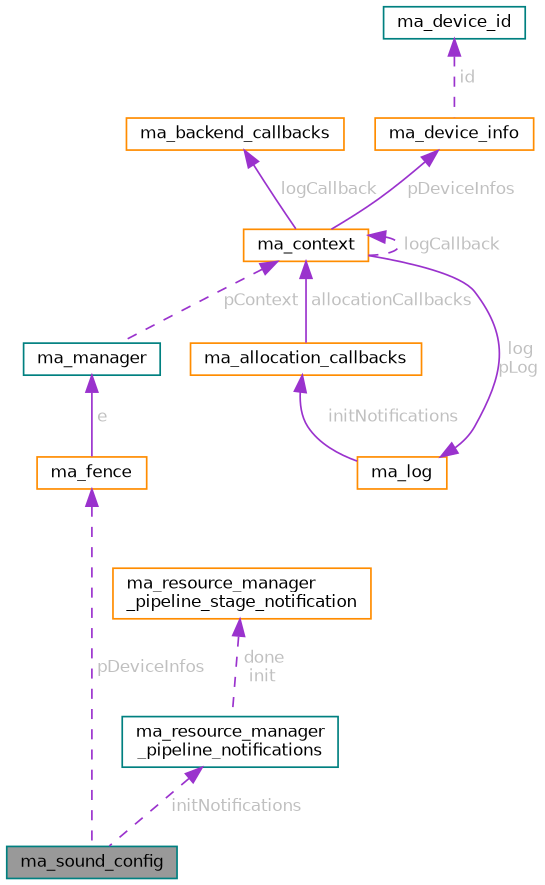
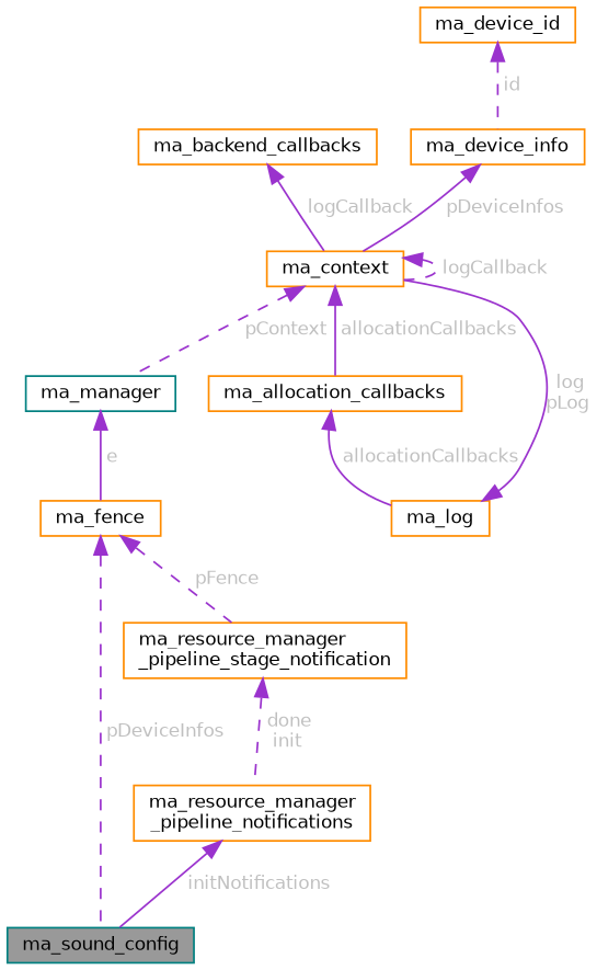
  digraph {
    node [color=darkorange fillcolor=white fontname=Helvetica fontsize=10 shape=box style=filled]
    edge [color=darkorchid3 dir=back fontcolor=grey fontname=Helvetica fontsize=10 labelfontname=Helvetica labelfontsize=10 style=solid]
    n1 [color=teal fillcolor=grey60 fontcolor=black height=0.2 label=ma_sound_config width=0.4]
-   n2 [color=teal height=0.2 label="ma_resource_manager\l_pipeline_notifications" width=0.4]
+   n2 [height=0.2 label="ma_resource_manager\l_pipeline_notifications" width=0.4]
    n3 [height=0.2 label="ma_resource_manager\l_pipeline_stage_notification" width=0.4]
    n4 [height=0.2 label=ma_fence width=0.4]
    n5 [color=teal height=0.2 label=ma_manager width=0.4]
    n6 [height=0.2 label=ma_context width=0.4]
    n7 [height=0.2 label=ma_allocation_callbacks width=0.4]
    n8 [height=0.2 label=ma_backend_callbacks width=0.4]
    n9 [height=0.2 label=ma_log width=0.4]
    n10 [height=0.2 label=ma_device_info width=0.4]
-   n11 [color=teal height=0.2 label=ma_device_id width=0.4]
-   n2 -> n1 [label=" initNotifications" style=dashed]
+   n11 [height=0.2 label=ma_device_id width=0.4]
+   n2 -> n1 [label=" initNotifications"]
    n3 -> n2 [label=" done\ninit" style=dashed]
    n4 -> n1 [label=" pDeviceInfos" style=dashed]
+   n4 -> n3 [label=" pFence" style=dashed]
    n5 -> n4 [label=" e"]
    n6 -> n5 [label=" pContext" style=dashed]
    n6 -> n6 [label=" logCallback" style=dashed]
    n6 -> n7 [label=" allocationCallbacks"]
-   n7 -> n9 [label=" initNotifications"]
+   n7 -> n9 [label=" allocationCallbacks"]
    n8 -> n6 [label=" logCallback"]
    n9 -> n6 [label=" log\npLog"]
    n10 -> n6 [label=" pDeviceInfos"]
    n11 -> n10 [label=" id" style=dashed]
  }
